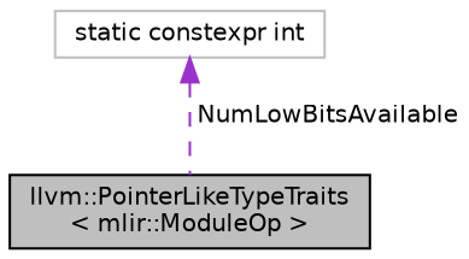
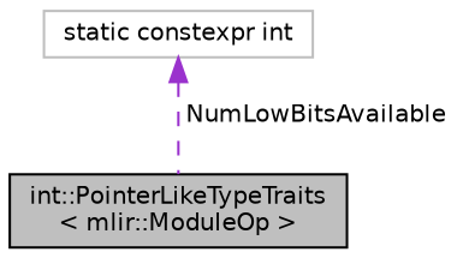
  digraph {
    node [fontname=Helvetica fontsize=10 shape=record]
-   n1 [color=black fillcolor=grey75 fontcolor=black height=0.2 label="llvm::PointerLikeTypeTraits\l\< mlir::ModuleOp \>" style=filled width=0.4]
+   n1 [color=black fillcolor=grey75 fontcolor=black height=0.2 label="int::PointerLikeTypeTraits\l\< mlir::ModuleOp \>" style=filled width=0.4]
    n2 [color=grey75 height=0.2 label="static constexpr int" width=0.4]
    n2 -> n1 [color=darkorchid3 dir=back fontname=Helvetica fontsize=10 label=" NumLowBitsAvailable" labelfontname=Helvetica labelfontsize=10 style=dashed]
  }
